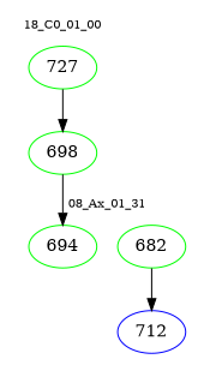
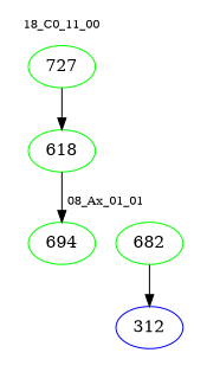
  digraph {
    node [color=green]
    edge [color=black]
    n1 [label=682]
    n2 [label=694]
-   n3 [color=blue label=712]
+   n3 [color=blue label=312]
    n4 [label=727]
-   n5 [label=698]
+   n5 [label=618]
    subgraph cluster_1 {
      color=white
      fontsize=10
-     label="08_Ax_01_31"
+     label="08_Ax_01_01"
      n1
      n2
      n3
    }
    subgraph cluster_2 {
      color=white
      fontsize=10
-     label="18_C0_01_00"
+     label="18_C0_11_00"
      n4
      n5
    }
    n1 -> n3
    n4 -> n5
    n5 -> n2
  }
